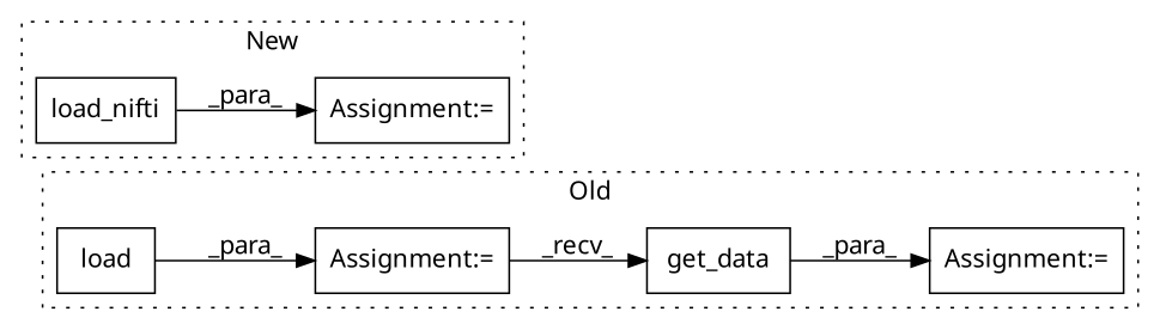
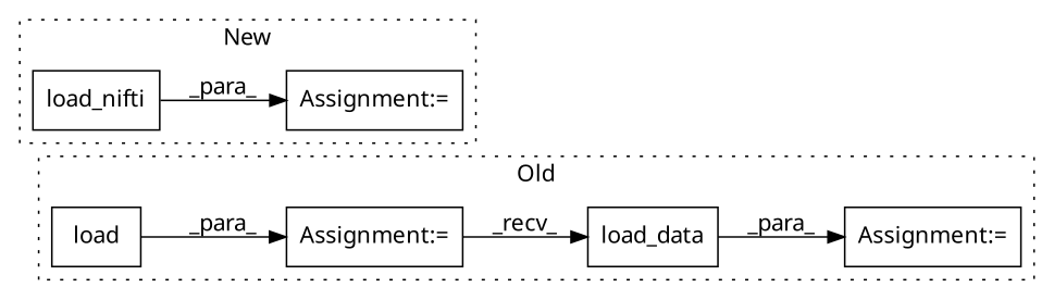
  digraph {
    rankdir=LR
    fontname="Noto Sans"
    node [a=32 l=1 shape=box fontname="Noto Sans"]
    edge [fontname="Noto Sans"]
-   n1 [l=10 label=get_data s=960]
+   n1 [l=10 label=load_data s=960]
    n2 [a=7 label="Assignment:=" s=955]
    n3 [l="5,1" label=load s="930,940"]
    n4 [a=7 label="Assignment:=" s=921]
    n5 [l="11,1" label=load_nifti s="992,1013"]
    n6 [a=7 l=2 label="Assignment:=" s=990]
    subgraph cluster_1 {
      label=Old
      style=dotted
      n1
      n2
      n3
      n4
    }
    subgraph cluster_2 {
      label=New
      style=dotted
      n5
      n6
    }
    n1 -> n2 [label=_para_]
    n3 -> n4 [label=_para_]
    n4 -> n1 [label=_recv_]
    n5 -> n6 [label=_para_]
  }
